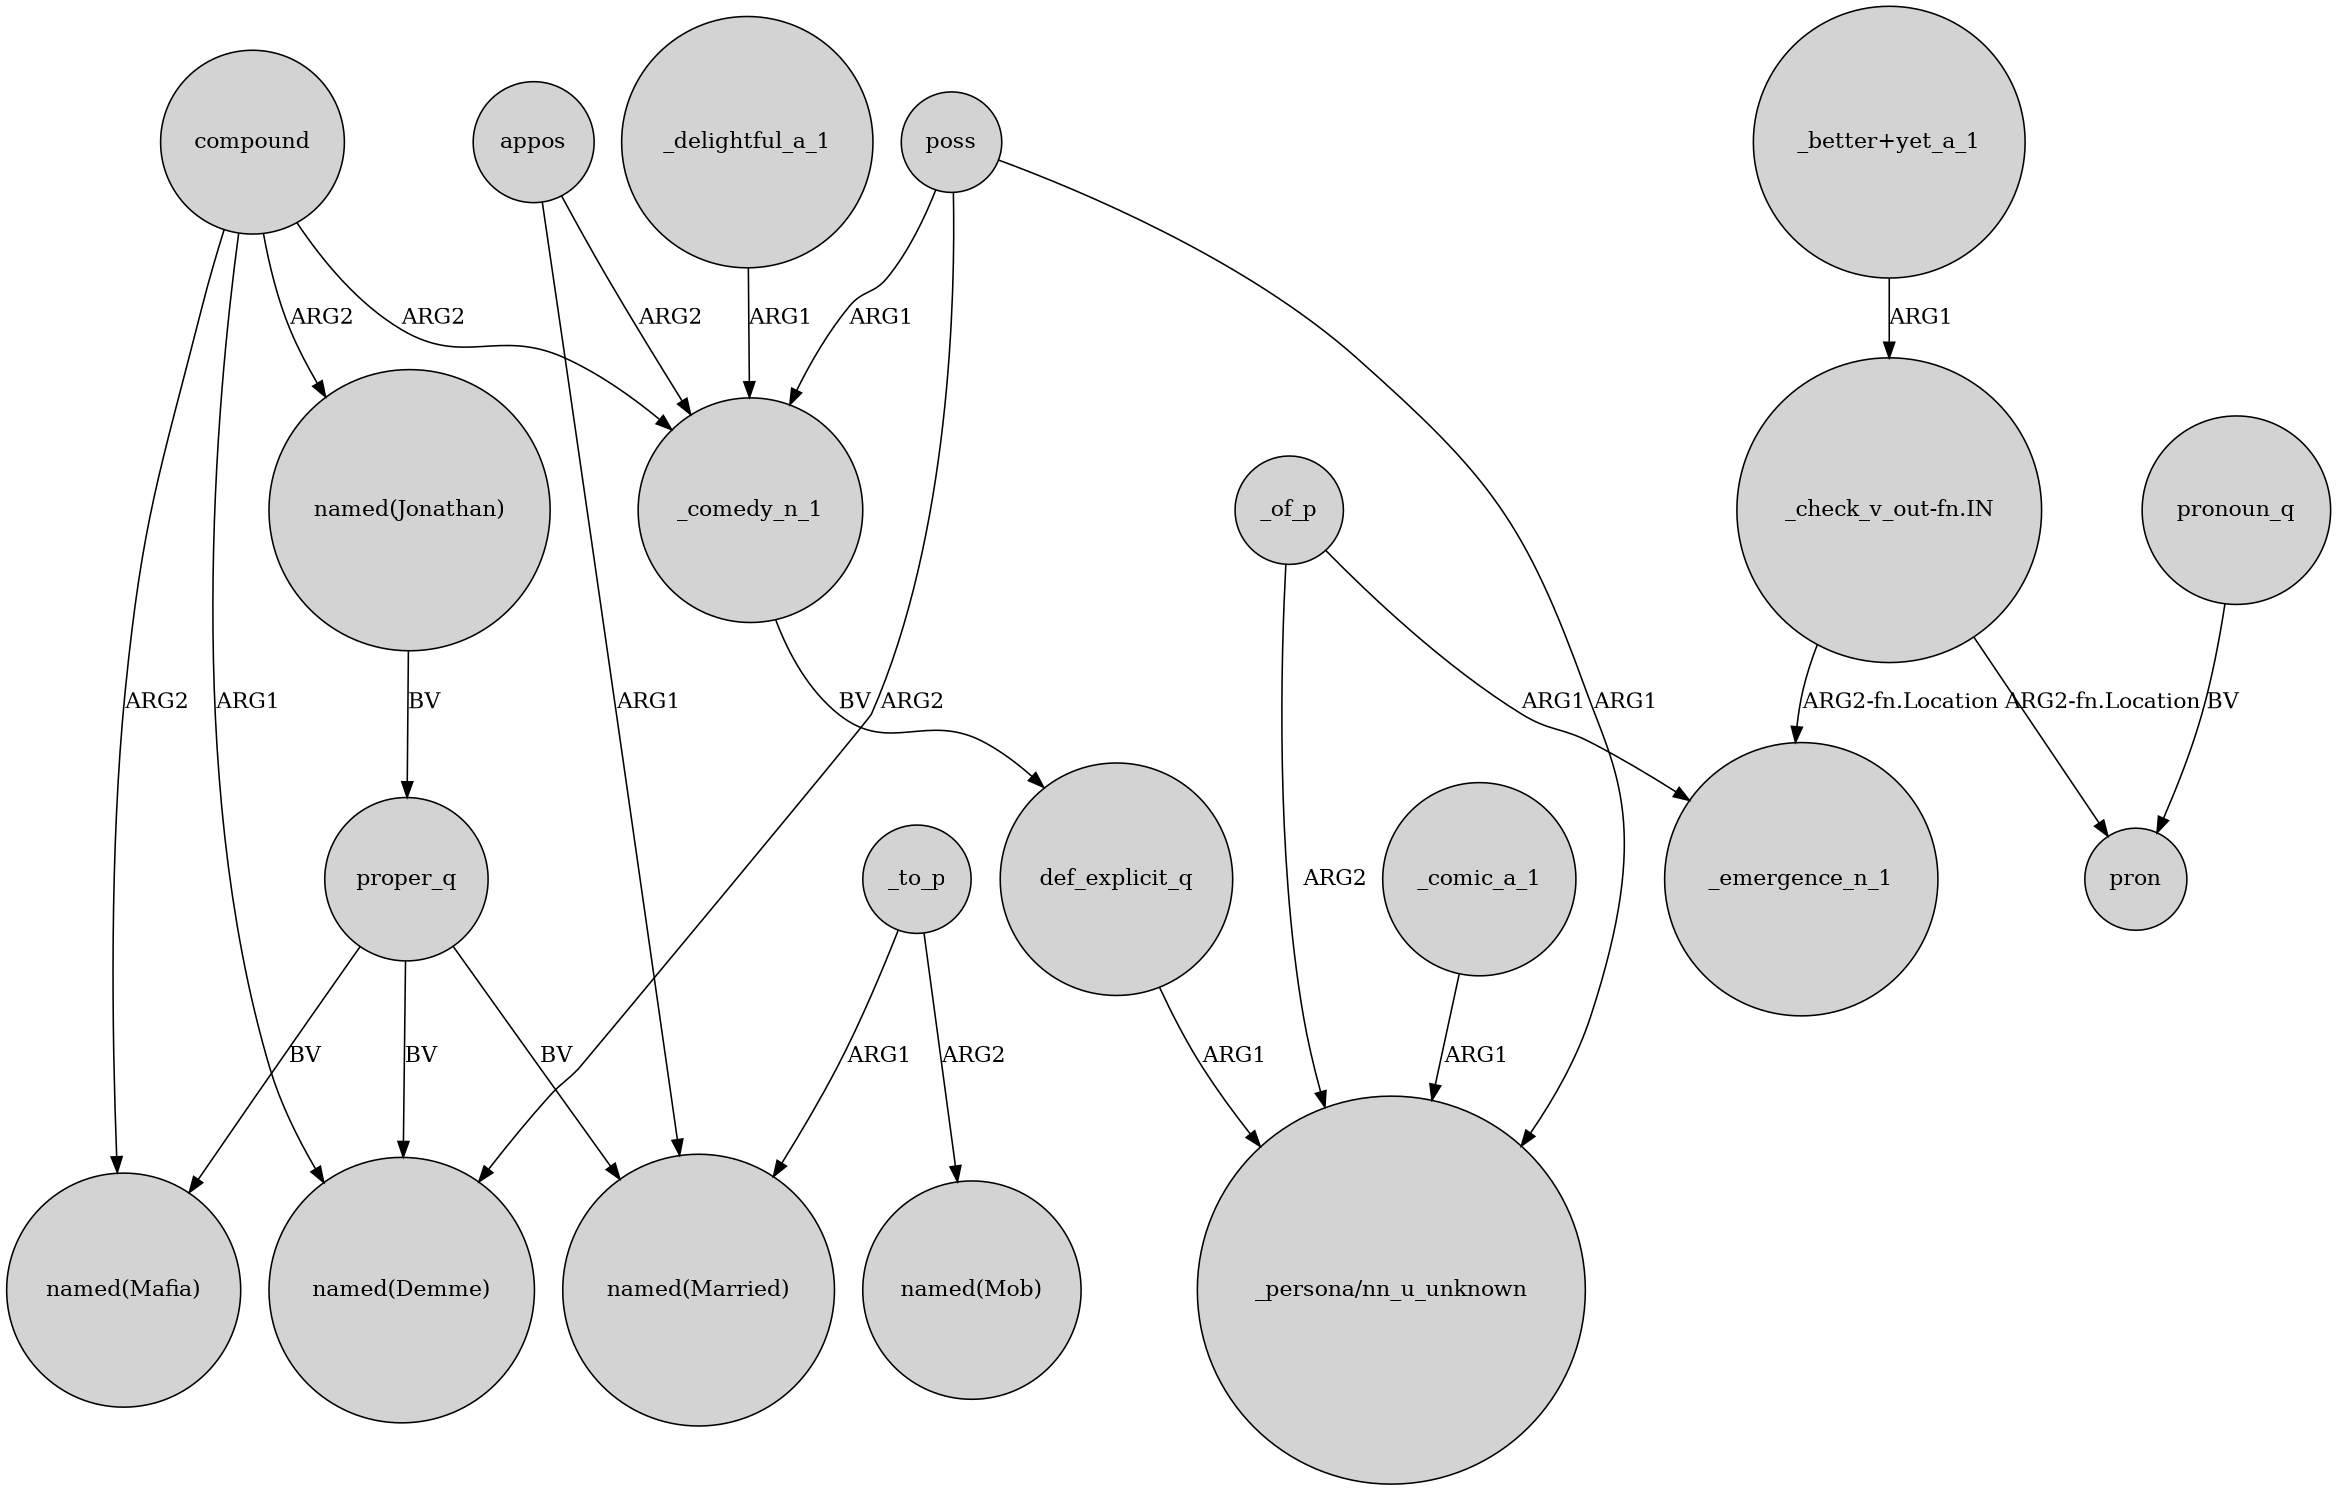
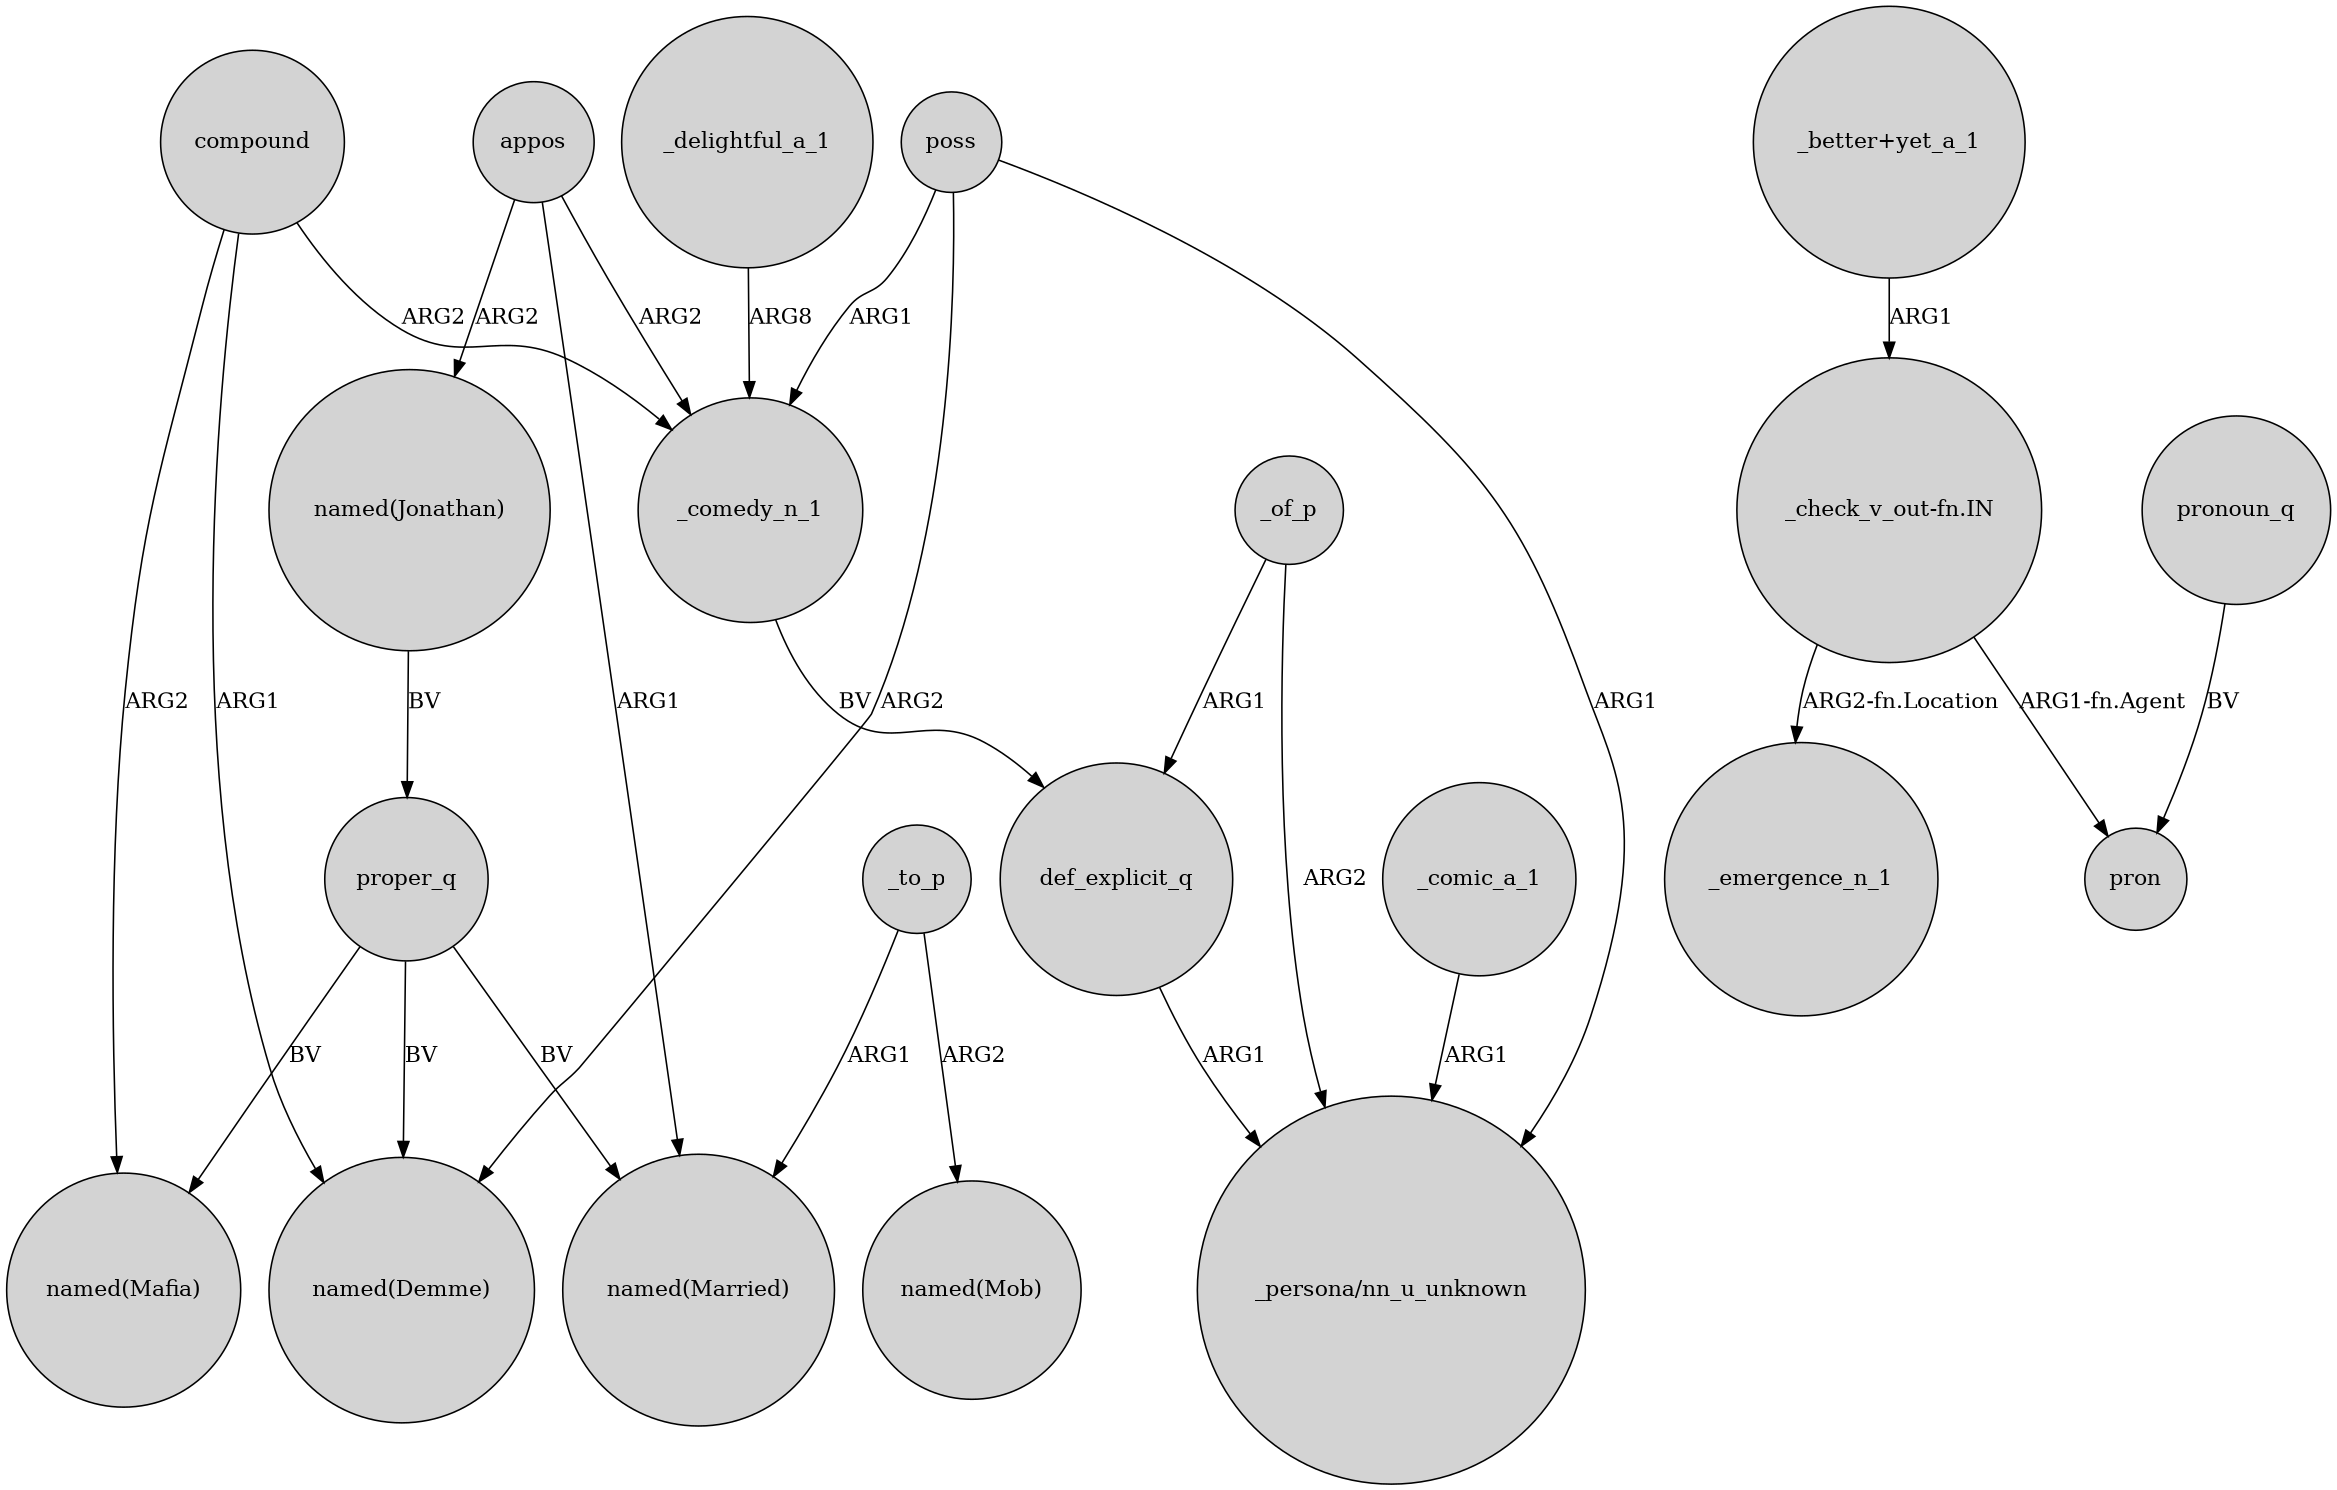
  digraph {
    node [shape=circle style=filled]
    poss
    "_persona/nn_u_unknown"
    "named(Demme)"
    _comedy_n_1
    def_explicit_q
    _of_p
    _emergence_n_1
    "_check_v_out-fn.IN"
    pron
    compound
    "named(Jonathan)"
    "named(Mafia)"
    proper_q
    appos
    "named(Married)"
    pronoun_q
    _delightful_a_1
    _to_p
    "named(Mob)"
    _comic_a_1
    "_better+yet_a_1"
    poss -> "_persona/nn_u_unknown" [label=ARG1]
    poss -> "named(Demme)" [label=ARG2]
    poss -> _comedy_n_1 [label=ARG1]
    _comedy_n_1 -> def_explicit_q [label=BV]
    def_explicit_q -> "_persona/nn_u_unknown" [label=ARG1]
    _of_p -> "_persona/nn_u_unknown" [label=ARG2]
-   _of_p -> _emergence_n_1 [label=ARG1]
+   _of_p -> def_explicit_q [label=ARG1]
    "_check_v_out-fn.IN" -> _emergence_n_1 [label="ARG2-fn.Location"]
-   "_check_v_out-fn.IN" -> pron [label="ARG2-fn.Location"]
+   "_check_v_out-fn.IN" -> pron [label="ARG1-fn.Agent"]
    compound -> "named(Demme)" [label=ARG1]
    compound -> _comedy_n_1 [label=ARG2]
-   compound -> "named(Jonathan)" [label=ARG2]
+   appos -> "named(Jonathan)" [label=ARG2]
    compound -> "named(Mafia)" [label=ARG2]
    "named(Jonathan)" -> proper_q [label=BV]
    proper_q -> "named(Demme)" [label=BV]
    proper_q -> "named(Mafia)" [label=BV]
    proper_q -> "named(Married)" [label=BV]
    appos -> _comedy_n_1 [label=ARG2]
    appos -> "named(Married)" [label=ARG1]
    pronoun_q -> pron [label=BV]
-   _delightful_a_1 -> _comedy_n_1 [label=ARG1]
+   _delightful_a_1 -> _comedy_n_1 [label=ARG8]
    _to_p -> "named(Married)" [label=ARG1]
    _to_p -> "named(Mob)" [label=ARG2]
    _comic_a_1 -> "_persona/nn_u_unknown" [label=ARG1]
    "_better+yet_a_1" -> "_check_v_out-fn.IN" [label=ARG1]
  }
